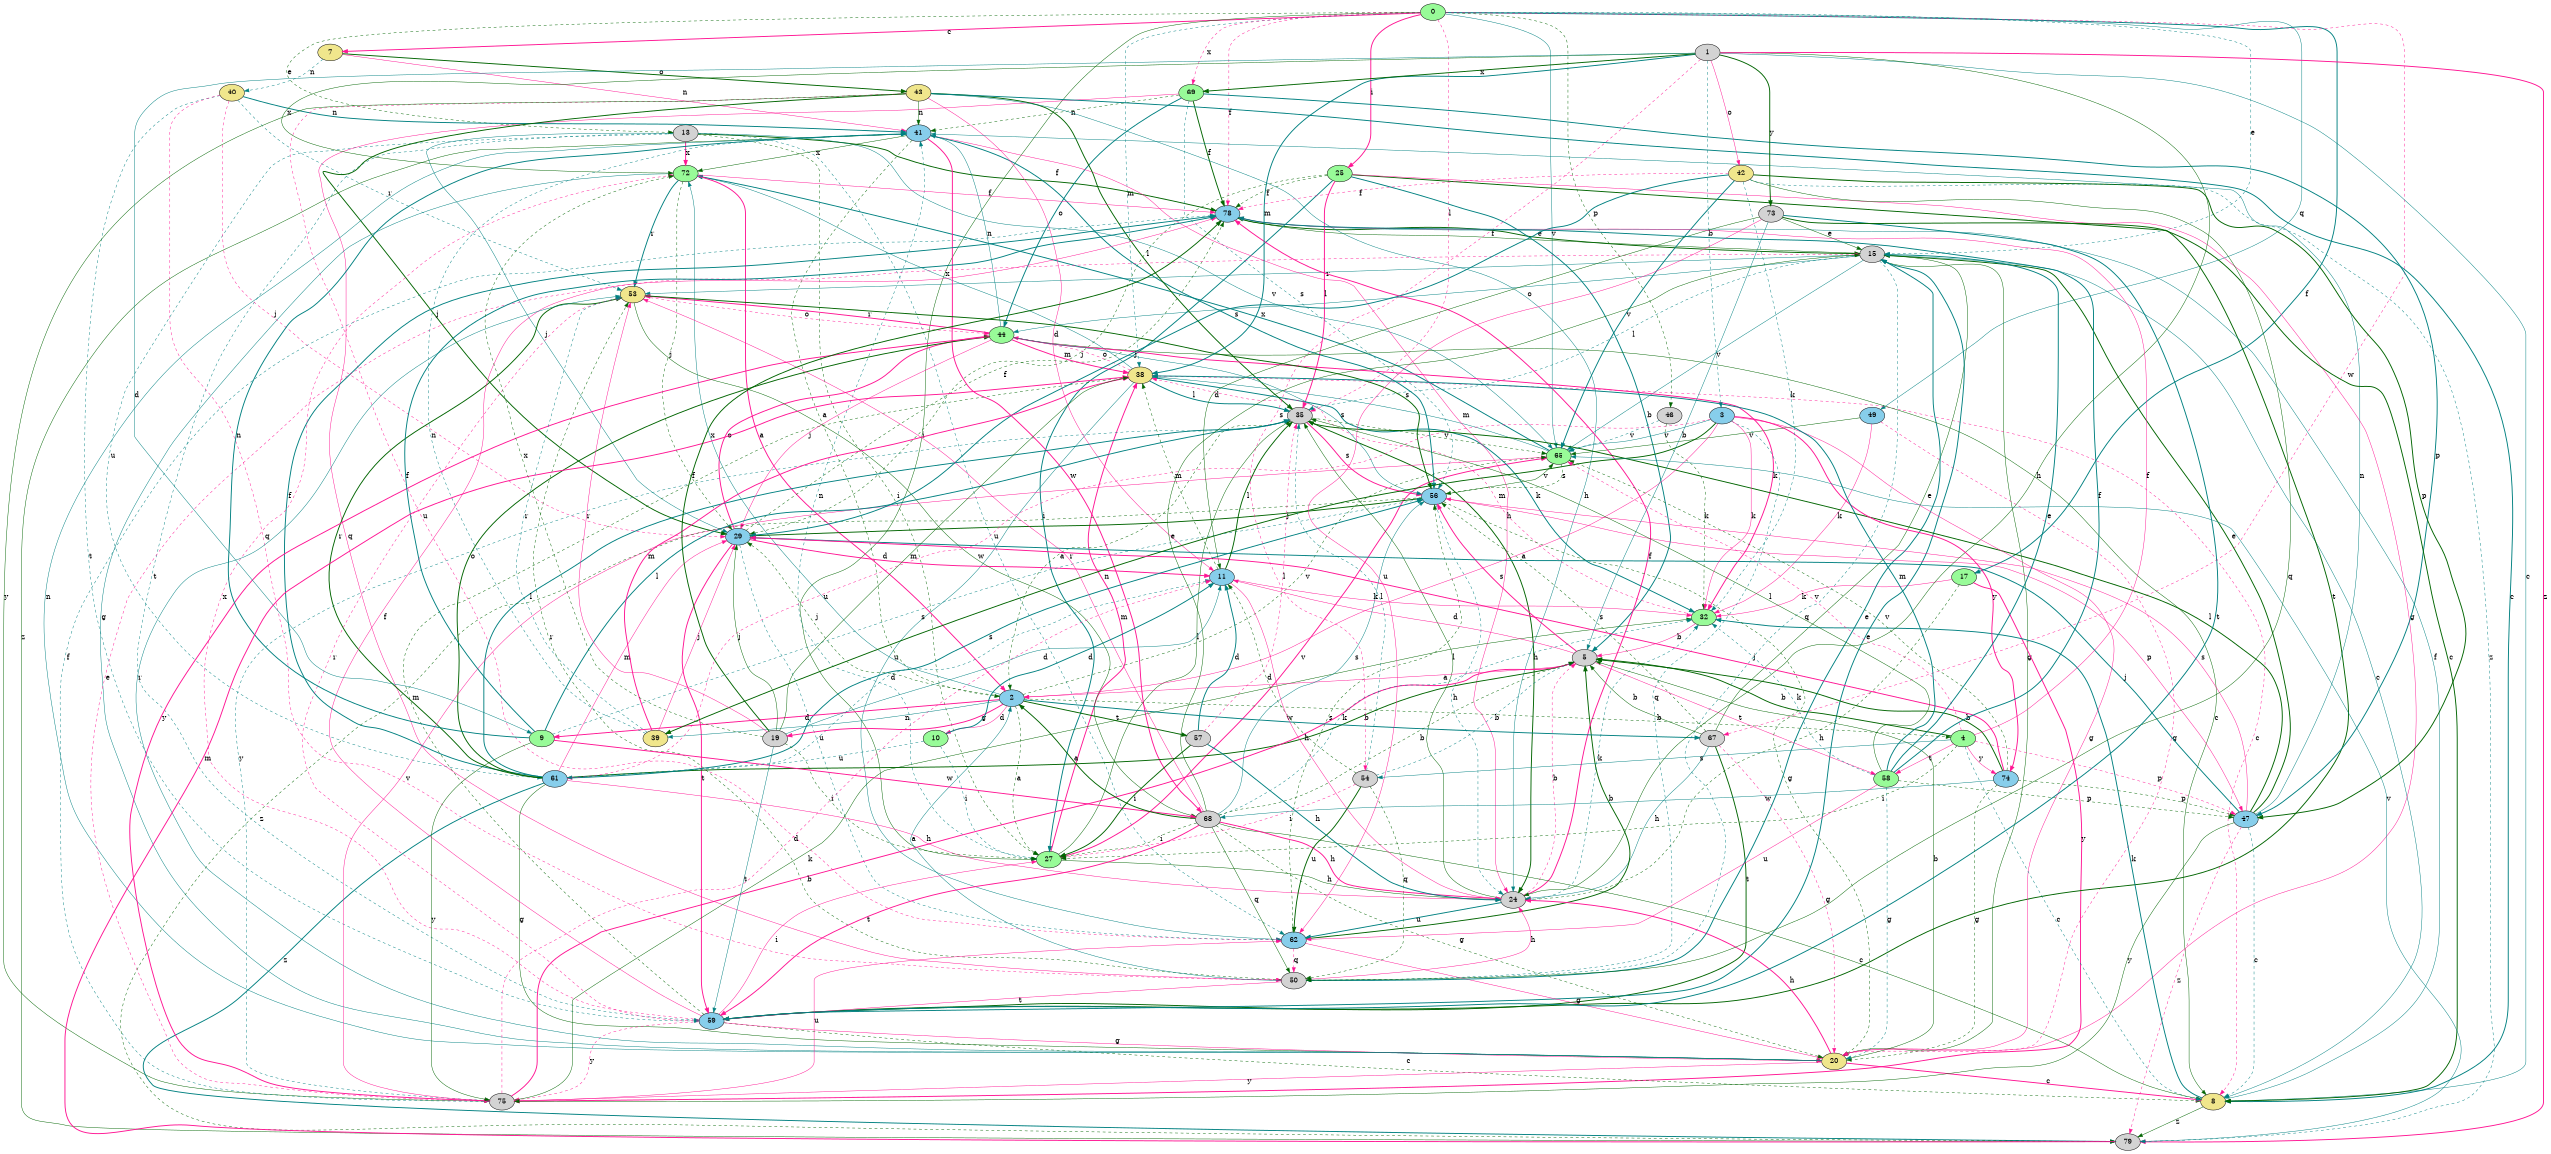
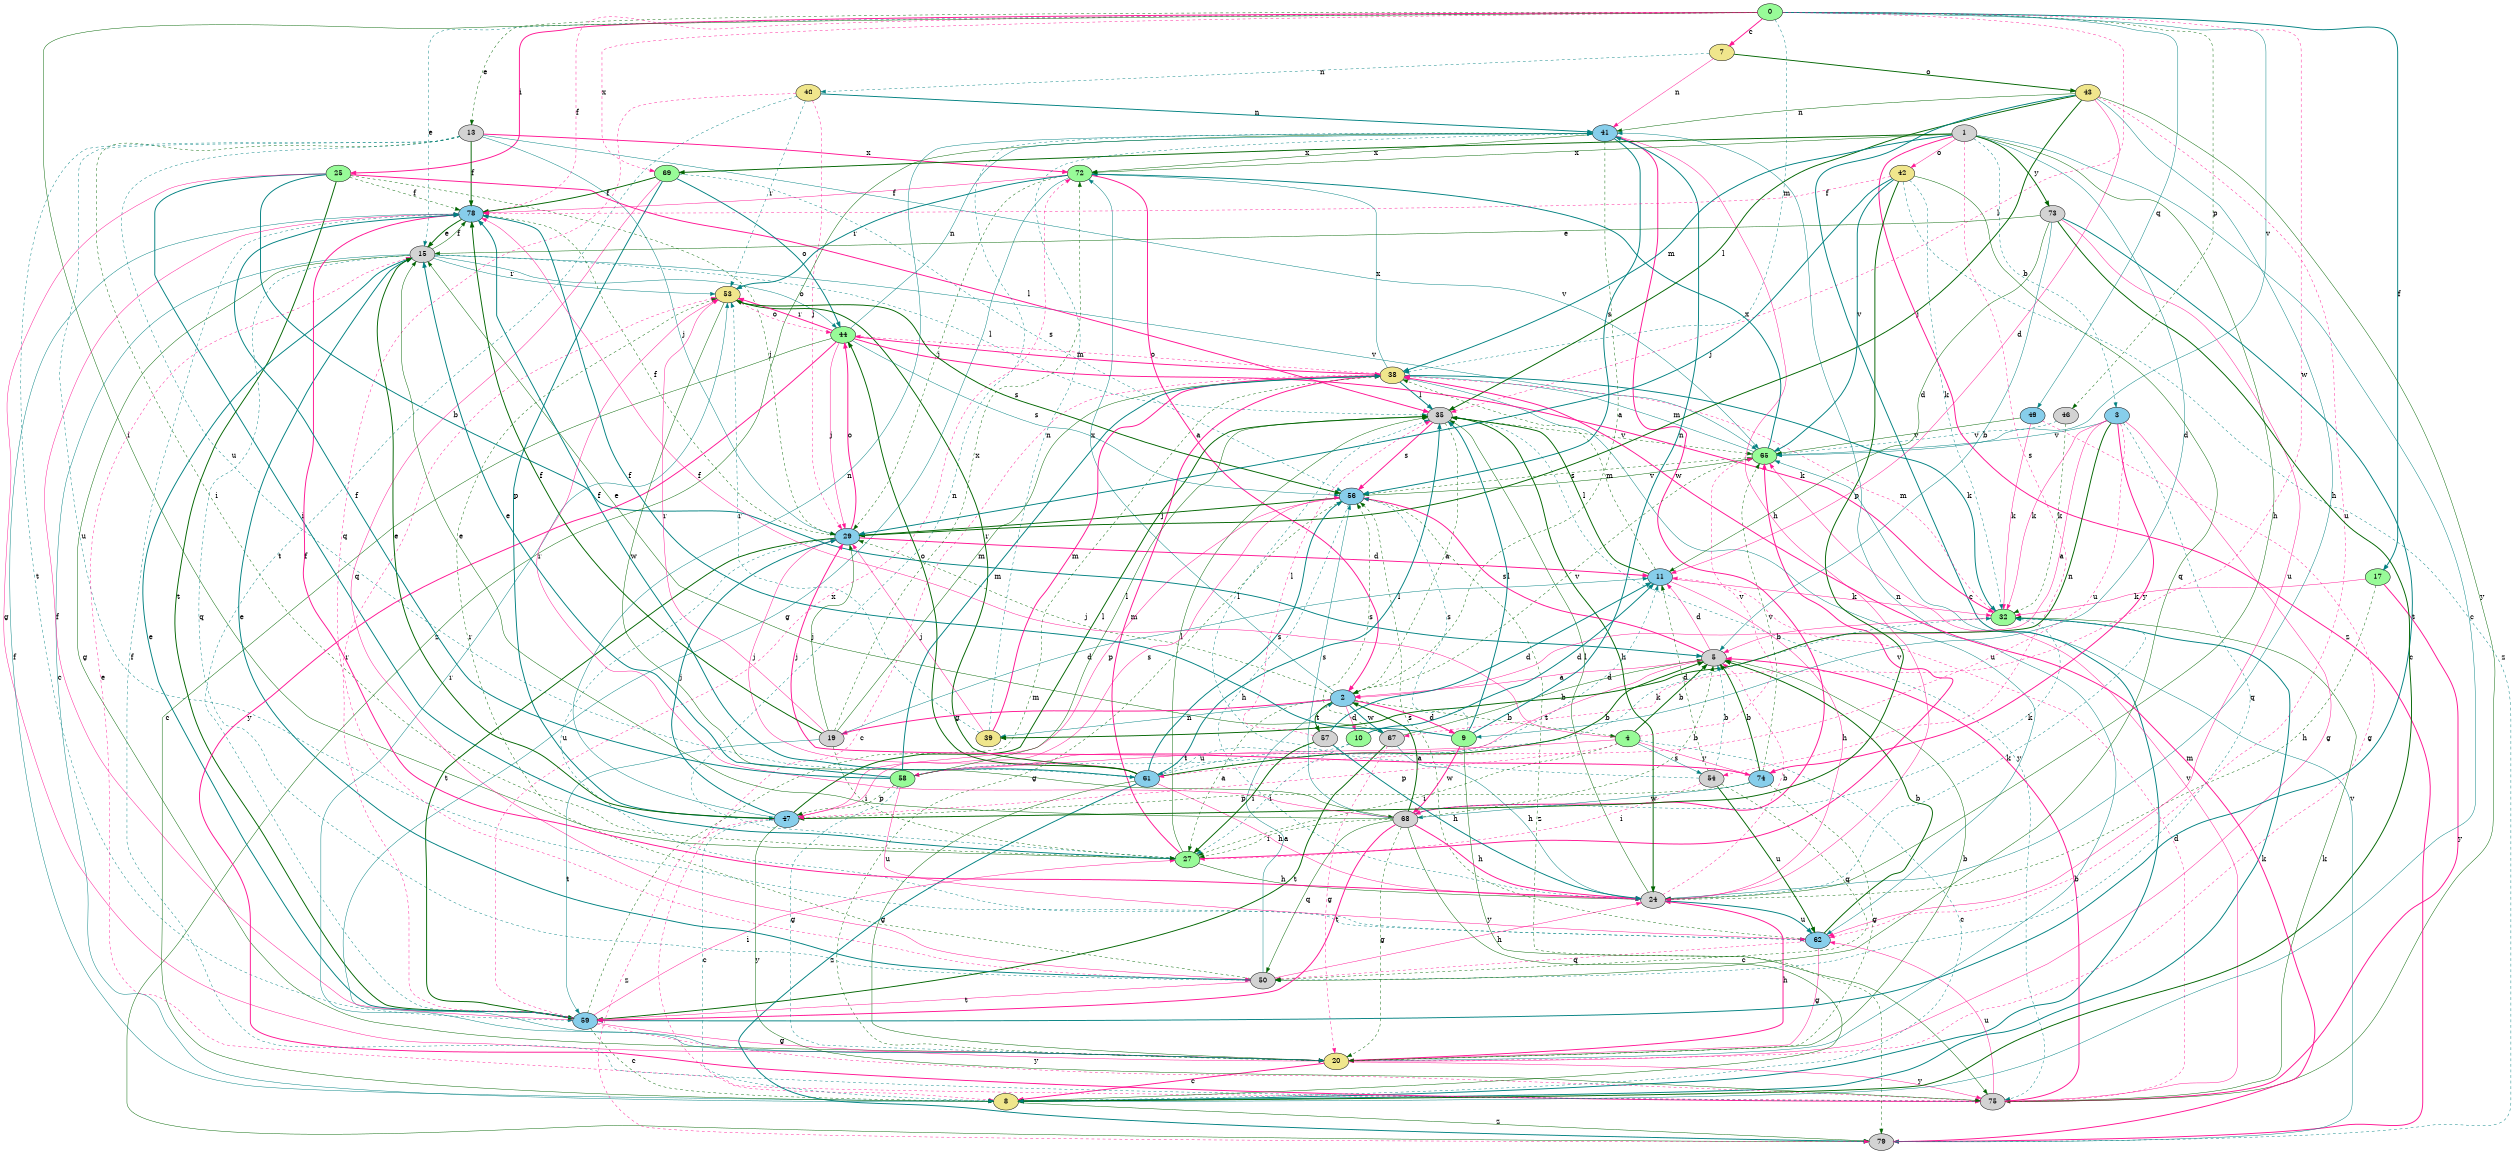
  strict digraph {
    node [fillcolor=lightgrey style=filled]
    edge [color=teal style=solid]
    0 [fillcolor=palegreen]
    7 [fillcolor=khaki]
    13
    15
    17 [fillcolor=palegreen]
    n6 [fillcolor=skyblue label=78]
    25 [fillcolor=palegreen]
    27 [fillcolor=palegreen]
    35
    38 [fillcolor=khaki]
    46
    49 [fillcolor=skyblue]
    65 [fillcolor=palegreen]
    67
    69 [fillcolor=palegreen]
    40 [fillcolor=khaki]
    41 [fillcolor=skyblue]
    43 [fillcolor=khaki]
    72 [fillcolor=palegreen]
    29 [fillcolor=skyblue]
    61 [fillcolor=skyblue]
    59 [fillcolor=skyblue]
    62 [fillcolor=skyblue]
    8 [fillcolor=khaki]
    20 [fillcolor=khaki]
    50
    44 [fillcolor=palegreen]
    53 [fillcolor=khaki]
    24
    32 [fillcolor=palegreen]
    75
    5
    2 [fillcolor=skyblue]
    56 [fillcolor=skyblue]
    47 [fillcolor=skyblue]
    1
    3 [fillcolor=skyblue]
    9 [fillcolor=palegreen]
    42 [fillcolor=khaki]
    54
    73
    79
    39 [fillcolor=khaki]
    74 [fillcolor=skyblue]
    68
    11 [fillcolor=skyblue]
    4 [fillcolor=palegreen]
    10 [fillcolor=palegreen]
    19
    57
    58 [fillcolor=palegreen]
    0 -> 7 [color=deeppink label=c style=bold]
    0 -> 13 [color=darkgreen label=e style=dashed]
    0 -> 15 [label=e style=dashed]
    0 -> 17 [label=f style=bold]
    0 -> n6 [color=deeppink label=f style=dashed]
    0 -> 25 [color=deeppink label=i style=bold]
    0 -> 27 [color=darkgreen label=i]
    0 -> 35 [color=deeppink label=l style=dashed]
    0 -> 38 [label=m style=dashed]
    0 -> 46 [color=darkgreen label=p style=dashed]
    0 -> 49 [label=q]
    0 -> 65 [label=v]
    0 -> 67 [color=deeppink label=w style=dashed]
    0 -> 69 [color=deeppink label=x style=dashed]
    7 -> 40 [label=n style=dashed]
    7 -> 41 [color=deeppink label=n]
    7 -> 43 [color=darkgreen label=o style=bold]
    13 -> n6 [color=darkgreen label=f style=bold]
    13 -> 27 [color=darkgreen label=i style=dashed]
    13 -> 65 [label=v]
    13 -> 72 [color=deeppink label=x style=bold]
    13 -> 29 [label=j]
    13 -> 61 [label=u style=dashed]
    13 -> 59 [label=t style=dashed]
    13 -> 62 [label=u style=dashed]
    15 -> n6 [color=darkgreen label=f]
    15 -> 35 [label=l style=dashed]
    15 -> 65 [label=v]
    15 -> 8 [label=c]
    15 -> 20 [color=darkgreen label=g]
    15 -> 50 [label=q style=dashed]
    15 -> 44 [label=o]
    15 -> 53 [label=r]
    17 -> 24 [color=darkgreen label=h style=dashed]
    17 -> 32 [color=deeppink label=k]
    17 -> 75 [color=deeppink label=y style=bold]
    n6 -> 15 [color=darkgreen label=e style=bold]
    25 -> n6 [color=darkgreen label=f style=dashed]
    25 -> 27 [label=i style=bold]
    25 -> 35 [color=deeppink label=l style=bold]
    25 -> 29 [color=darkgreen label=j style=dashed]
    25 -> 59 [color=darkgreen label=t style=bold]
    25 -> 20 [color=deeppink label=g]
    25 -> 5 [label=b style=bold]
    27 -> 35 [color=darkgreen label=l]
    27 -> 38 [color=deeppink label=m style=bold]
    27 -> 65 [color=deeppink label=v style=bold]
    27 -> 41 [label=n style=dashed]
    27 -> 24 [color=darkgreen label=h]
    35 -> 65 [color=darkgreen label=v style=dashed]
    35 -> 24 [color=darkgreen label=h style=bold]
    35 -> 75 [label=y style=dashed]
    35 -> 2 [color=darkgreen label=a style=dashed]
    35 -> 56 [color=deeppink label=s style=bold]
    38 -> 35 [label=l style=bold]
    38 -> 72 [label=x]
    38 -> 62 [label=u]
    38 -> 8 [color=deeppink label=c style=dashed]
    38 -> 44 [color=deeppink label=o style=dashed]
    38 -> 32 [label=k style=bold]
    46 -> 65 [label=v style=dashed]
    46 -> 32 [color=darkgreen label=k style=dashed]
    49 -> 65 [color=darkgreen label=v]
    49 -> 20 [color=deeppink label=g style=dashed]
    49 -> 32 [color=deeppink label=k]
    65 -> 38 [label=m]
    65 -> 72 [label=x style=bold]
    65 -> 56 [color=darkgreen label=s style=dashed]
    67 -> 15 [color=darkgreen label=e]
    67 -> 59 [color=darkgreen label=t style=bold]
    67 -> 20 [color=deeppink label=g style=dashed]
    67 -> 24 [label=h]
    67 -> 5 [color=darkgreen label=b]
    67 -> 56 [color=darkgreen label=s style=dashed]
    69 -> n6 [color=darkgreen label=f style=bold]
-   69 -> 41 [color=darkgreen label=n style=dashed]
    69 -> 50 [color=deeppink label=q]
    69 -> 44 [label=o style=bold]
    69 -> 56 [label=s style=dashed]
    69 -> 47 [label=p style=bold]
    40 -> 41 [label=n style=bold]
    40 -> 29 [color=deeppink label=j style=dashed]
    40 -> 59 [label=t style=dashed]
    40 -> 50 [color=deeppink label=q style=dashed]
    40 -> 53 [label=r style=dashed]
    41 -> 72 [color=darkgreen label=x]
    41 -> 24 [color=deeppink label=h]
    41 -> 2 [color=darkgreen label=a style=dashed]
    41 -> 56 [label=s style=bold]
    41 -> 79 [color=darkgreen label=z]
    41 -> 68 [color=deeppink label=w style=bold]
    43 -> 35 [color=darkgreen label=l style=bold]
    43 -> 41 [color=darkgreen label=n]
    43 -> 29 [color=darkgreen label=j style=bold]
    43 -> 62 [color=deeppink label=u style=dashed]
    43 -> 8 [label=c style=bold]
    43 -> 24 [label=h]
    43 -> 75 [color=darkgreen label=y]
    43 -> 11 [color=deeppink label=d]
    72 -> n6 [color=deeppink label=f]
    72 -> 29 [color=darkgreen label=j style=dashed]
    72 -> 20 [label=g]
    72 -> 53 [label=r style=bold]
    72 -> 2 [color=deeppink label=a style=bold]
    29 -> n6 [color=darkgreen label=f style=dashed]
-   29 -> 59 [color=deeppink label=t style=bold]
+   29 -> 59 [color=darkgreen label=t style=bold]
    29 -> 62 [label=u style=dashed]
    29 -> 44 [color=deeppink label=o style=bold]
    29 -> 11 [color=deeppink label=d style=bold]
    61 -> n6 [label=f style=bold]
    61 -> 35 [label=l style=bold]
-   61 -> 29 [color=deeppink label=m]
+   61 -> 29 [color=deeppink label=j]
    61 -> 20 [color=darkgreen label=g]
    61 -> 44 [color=darkgreen label=o style=bold]
    61 -> 53 [color=darkgreen label=r style=bold]
    61 -> 24 [color=deeppink label=h]
    61 -> 5 [color=darkgreen label=b style=bold]
    61 -> 56 [label=s style=bold]
    61 -> 79 [label=z style=bold]
    61 -> 11 [label=d style=dashed]
    59 -> 15 [label=e style=bold]
    59 -> n6 [color=deeppink label=f]
    59 -> 27 [color=deeppink label=i]
    59 -> 38 [color=darkgreen label=m style=dashed]
    59 -> 72 [color=deeppink label=x style=dashed]
    59 -> 8 [color=darkgreen label=c style=dashed]
    59 -> 20 [color=deeppink label=g]
    59 -> 53 [color=deeppink label=r style=dashed]
    59 -> 75 [color=deeppink label=y style=dashed]
    62 -> 20 [color=deeppink label=g]
    62 -> 50 [color=deeppink label=q style=dashed]
    62 -> 5 [color=darkgreen label=b style=bold]
    62 -> 56 [color=darkgreen label=s style=dashed]
    8 -> n6 [label=f]
    8 -> 32 [label=k style=bold]
    8 -> 79 [color=darkgreen label=z]
    20 -> 41 [label=n]
    20 -> 8 [color=deeppink label=c style=bold]
    20 -> 53 [label=r]
    20 -> 24 [color=deeppink label=h style=bold]
    20 -> 75 [color=deeppink label=y]
    20 -> 5 [color=darkgreen label=b]
    50 -> 15 [label=e style=bold]
    50 -> 59 [color=deeppink label=t]
    50 -> 53 [color=darkgreen label=r style=dashed]
    50 -> 24 [color=deeppink label=h]
    50 -> 2 [label=a]
    44 -> 38 [color=deeppink label=m style=bold]
    44 -> 41 [label=n]
    44 -> 29 [color=deeppink label=j]
    44 -> 8 [color=darkgreen label=c]
    44 -> 53 [color=deeppink label=r style=bold]
    44 -> 32 [color=deeppink label=k style=bold]
    44 -> 75 [color=deeppink label=y style=bold]
    44 -> 56 [label=s]
    53 -> 44 [color=deeppink label=o style=dashed]
    53 -> 56 [color=darkgreen label=s style=bold]
    53 -> 68 [color=darkgreen label=w]
    24 -> n6 [color=deeppink label=f style=bold]
    24 -> 35 [color=darkgreen label=l]
    24 -> 62 [label=u style=bold]
    24 -> 32 [label=k style=dashed]
    24 -> 5 [color=deeppink label=b style=dashed]
    32 -> 38 [color=deeppink label=m style=dashed]
    32 -> 5 [color=deeppink label=b]
    75 -> 15 [color=deeppink label=e style=dashed]
    75 -> n6 [label=f style=dashed]
    75 -> 65 [color=deeppink label=v]
    75 -> 62 [color=deeppink label=u]
    75 -> 32 [color=darkgreen label=k]
    75 -> 5 [color=deeppink label=b style=bold]
    75 -> 11 [color=deeppink label=d style=dashed]
    5 -> 2 [color=deeppink label=a]
    5 -> 56 [color=deeppink label=s style=bold]
    5 -> 11 [color=deeppink label=d]
    5 -> 58 [color=deeppink label=t]
    2 -> 27 [color=darkgreen label=a style=dashed]
    2 -> 65 [color=darkgreen label=v style=dashed]
    2 -> 67 [label=w style=bold]
    2 -> 72 [label=x]
    2 -> 29 [color=darkgreen label=j style=dashed]
    2 -> 9 [color=deeppink label=d style=bold]
    2 -> 39 [label=n]
    2 -> 4 [color=darkgreen label=b style=dashed]
    2 -> 10 [color=deeppink label=d]
    2 -> 19 [color=deeppink label=g style=bold]
    2 -> 57 [color=darkgreen label=t style=bold]
    56 -> 65 [color=darkgreen label=v]
    56 -> 29 [color=darkgreen label=j style=bold]
    56 -> 20 [color=darkgreen label=g style=dashed]
    56 -> 24 [label=h style=dashed]
    56 -> 47 [color=deeppink label=p]
    56 -> 79 [color=darkgreen label=z style=dashed]
    47 -> 15 [color=darkgreen label=e style=bold]
    47 -> 35 [color=darkgreen label=l style=bold]
    47 -> 41 [label=n]
    47 -> 29 [label=j style=bold]
    47 -> 8 [label=c style=dashed]
    47 -> 75 [color=darkgreen label=y]
    47 -> 56 [color=deeppink label=s]
    47 -> 79 [color=deeppink label=z style=dashed]
    1 -> 38 [label=m style=bold]
    1 -> 69 [color=darkgreen label=x style=bold]
    1 -> 72 [color=darkgreen label=x]
    1 -> 8 [label=c]
    1 -> 24 [color=darkgreen label=h]
    1 -> 3 [label=b style=dashed]
    1 -> 9 [label=d]
    1 -> 42 [color=deeppink label=o]
    1 -> 54 [color=deeppink label=s style=dashed]
    1 -> 73 [color=darkgreen label=y style=bold]
    1 -> 79 [color=deeppink label=z style=bold]
    3 -> 65 [label=v]
    3 -> 61 [color=deeppink label=u style=dashed]
    3 -> 20 [color=deeppink label=g]
    3 -> 50 [label=q style=dashed]
    3 -> 32 [color=deeppink label=k]
    3 -> 2 [color=deeppink label=a]
    3 -> 39 [color=darkgreen label=n style=bold]
    3 -> 74 [color=deeppink label=y style=bold]
    9 -> n6 [label=f style=bold]
    9 -> 35 [label=l style=bold]
    9 -> 41 [label=n style=bold]
    9 -> 75 [color=darkgreen label=y]
    9 -> 56 [label=s style=dashed]
    9 -> 68 [color=deeppink label=w style=bold]
    42 -> n6 [color=deeppink label=f style=dashed]
    42 -> 65 [label=v style=bold]
    42 -> 29 [label=j style=bold]
    42 -> 50 [color=darkgreen label=q]
    42 -> 32 [label=k style=dashed]
    42 -> 47 [color=darkgreen label=p style=bold]
    42 -> 79 [label=z style=dashed]
    54 -> 27 [color=deeppink label=i style=dashed]
    54 -> 35 [label=l style=dashed]
    54 -> 62 [color=darkgreen label=u style=bold]
    54 -> 50 [color=darkgreen label=q style=dashed]
    54 -> 5 [label=b style=dashed]
    54 -> 11 [color=darkgreen label=d style=dashed]
    73 -> 15 [color=darkgreen label=e]
    73 -> 59 [label=t style=bold]
    73 -> 62 [color=deeppink label=u]
    73 -> 8 [color=darkgreen label=c style=bold]
    73 -> 5 [label=b]
    73 -> 11 [color=darkgreen label=d]
    79 -> 38 [color=deeppink label=m style=bold]
    79 -> 65 [label=v]
    39 -> 38 [color=deeppink label=m style=bold]
    39 -> 41 [label=n style=dashed]
    39 -> 29 [color=deeppink label=j]
    39 -> 53 [label=r style=dashed]
    74 -> 65 [color=darkgreen label=v style=dashed]
    74 -> 29 [color=deeppink label=j style=bold]
    74 -> 20 [color=darkgreen label=g style=dashed]
    74 -> 5 [color=darkgreen label=b style=bold]
    74 -> 47 [color=darkgreen label=p style=dashed]
    74 -> 68 [label=w]
    68 -> 15 [color=darkgreen label=e]
    68 -> 27 [color=darkgreen label=i style=dashed]
    68 -> 59 [color=deeppink label=t style=bold]
    68 -> 8 [color=darkgreen label=c]
    68 -> 20 [color=darkgreen label=g style=dashed]
    68 -> 50 [color=darkgreen label=q]
    68 -> 53 [color=deeppink label=r]
    68 -> 24 [color=deeppink label=h style=bold]
    68 -> 32 [label=k style=dashed]
    68 -> 5 [color=darkgreen label=b style=dashed]
    68 -> 2 [color=darkgreen label=a style=bold]
    68 -> 56 [label=s]
    11 -> 35 [color=darkgreen label=l style=bold]
    11 -> 38 [color=darkgreen label=m style=dashed]
    11 -> 24 [color=deeppink label=h]
    11 -> 32 [color=deeppink label=k]
    4 -> n6 [color=deeppink label=f]
    4 -> 27 [color=darkgreen label=i style=dashed]
    4 -> 65 [color=deeppink label=v style=dashed]
    4 -> 8 [label=c style=dashed]
    4 -> 5 [color=darkgreen label=b style=bold]
    4 -> 47 [color=deeppink label=p style=dashed]
    4 -> 54 [label=s]
    4 -> 74 [color=deeppink label=y]
    4 -> 58 [color=deeppink label=t]
    10 -> 27 [label=i style=dashed]
    10 -> 61 [label=u style=dashed]
    10 -> 11 [label=d style=bold]
    19 -> n6 [color=darkgreen label=f style=bold]
    19 -> 27 [color=darkgreen label=i style=dashed]
    19 -> 38 [color=darkgreen label=m]
    19 -> 72 [color=darkgreen label=x style=dashed]
    19 -> 29 [color=darkgreen label=j]
    19 -> 59 [label=t]
    19 -> 53 [color=deeppink label=r]
    19 -> 11 [label=d]
    57 -> 27 [color=darkgreen label=i style=bold]
    57 -> 35 [color=deeppink label=l style=dashed]
    57 -> 24 [label=h style=bold]
    57 -> 11 [label=d style=bold]
    58 -> 15 [label=e style=bold]
    58 -> n6 [label=f style=bold]
    58 -> 35 [color=darkgreen label=l]
    58 -> 38 [label=m style=bold]
    58 -> 62 [color=deeppink label=u]
    58 -> 20 [label=g style=dashed]
    58 -> 32 [label=k style=dashed]
    58 -> 47 [color=darkgreen label=p style=dashed]
  }
